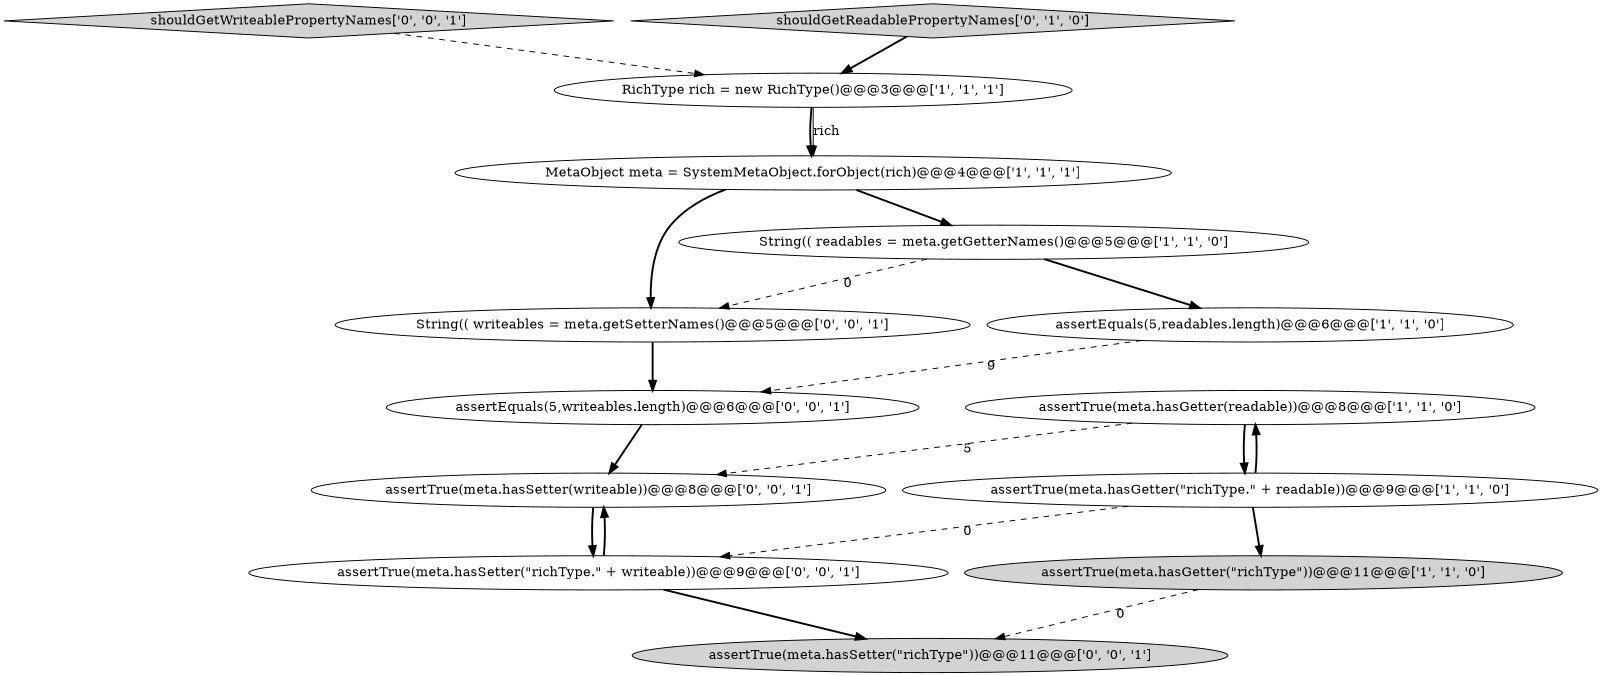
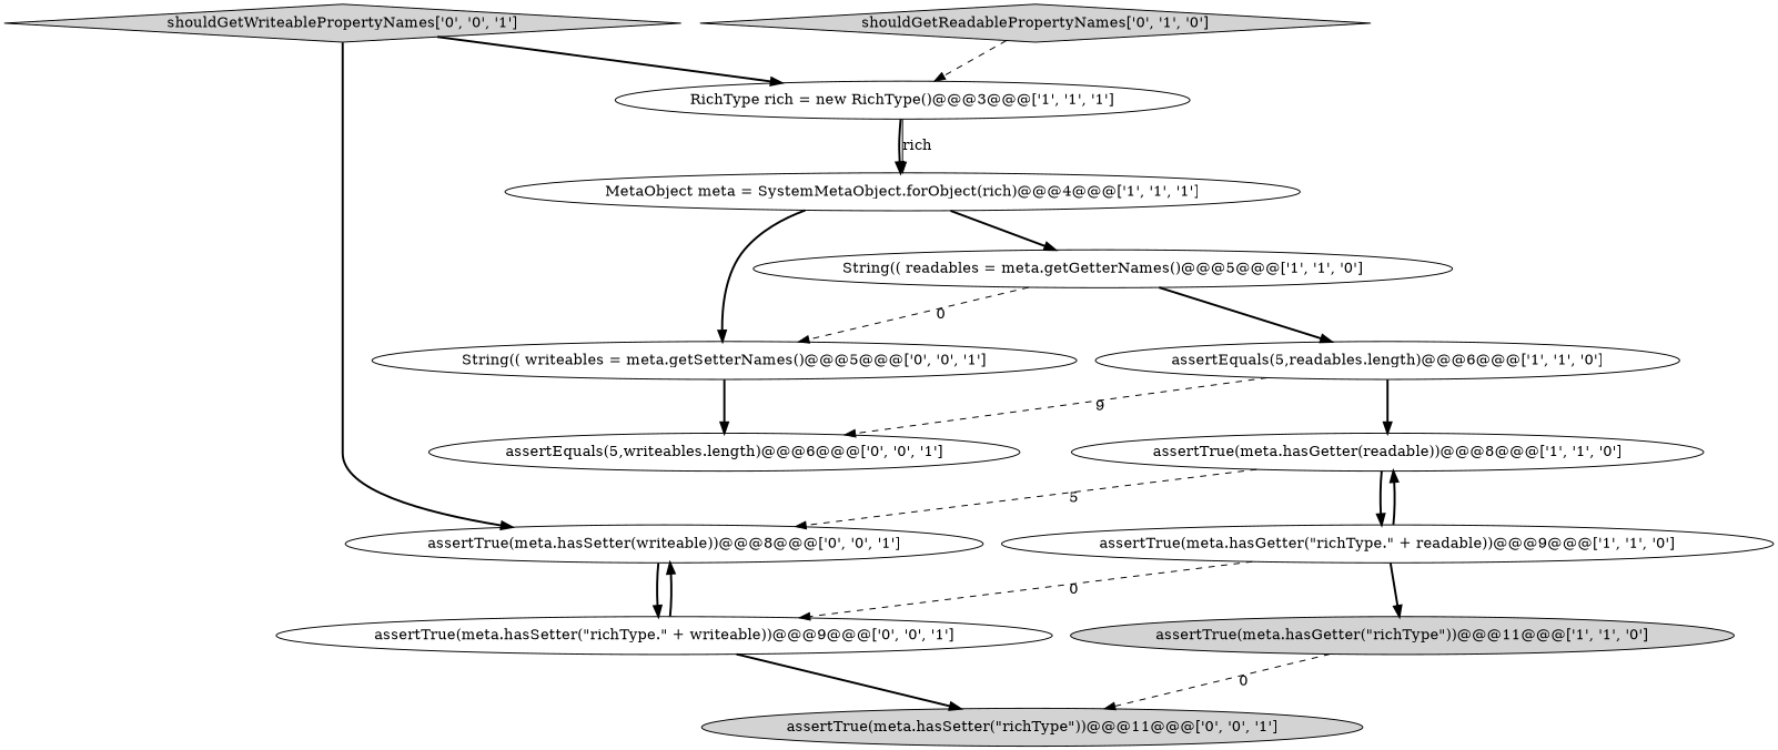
  digraph {
    node [fillcolor=white shape=ellipse style=filled]
    edge [style=bold]
    n1 [label="RichType rich = new RichType()@@@3@@@['1', '1', '1']"]
    n2 [label="MetaObject meta = SystemMetaObject.forObject(rich)@@@4@@@['1', '1', '1']"]
    n3 [label="String(( readables = meta.getGetterNames()@@@5@@@['1', '1', '0']"]
    n4 [label="String(( writeables = meta.getSetterNames()@@@5@@@['0', '0', '1']"]
    n5 [label="assertTrue(meta.hasGetter(\"richType.\" + readable))@@@9@@@['1', '1', '0']"]
    n6 [fillcolor=lightgray label="assertTrue(meta.hasGetter(\"richType\"))@@@11@@@['1', '1', '0']"]
    n7 [label="assertTrue(meta.hasSetter(\"richType.\" + writeable))@@@9@@@['0', '0', '1']"]
    n8 [label="assertTrue(meta.hasGetter(readable))@@@8@@@['1', '1', '0']"]
    n9 [fillcolor=lightgray label="assertTrue(meta.hasSetter(\"richType\"))@@@11@@@['0', '0', '1']"]
    n10 [label="assertTrue(meta.hasSetter(writeable))@@@8@@@['0', '0', '1']"]
    n11 [label="assertEquals(5,readables.length)@@@6@@@['1', '1', '0']"]
    n12 [label="assertEquals(5,writeables.length)@@@6@@@['0', '0', '1']"]
    n13 [fillcolor=lightgray label="shouldGetReadablePropertyNames['0', '1', '0']" shape=diamond]
    n14 [fillcolor=lightgray label="shouldGetWriteablePropertyNames['0', '0', '1']" shape=diamond]
    n1 -> n2 [label=rich style=solid]
    n1 -> n2
    n2 -> n3
    n2 -> n4
    n3 -> n4 [label=0 style=dashed]
    n3 -> n11
    n4 -> n12
    n5 -> n6
    n5 -> n7 [label=0 style=dashed]
    n5 -> n8
    n6 -> n9 [label=0 style=dashed]
    n7 -> n9
    n7 -> n10
    n8 -> n5
    n8 -> n10 [label=5 style=dashed]
    n10 -> n7
+   n11 -> n8
    n11 -> n12 [label=9 style=dashed]
-   n12 -> n10
-   n13 -> n1
-   n14 -> n1 [style=dashed]
+   n14 -> n10
+   n13 -> n1 [style=dashed]
+   n14 -> n1
  }
